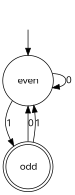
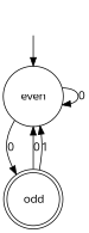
  digraph {
    fontname="Open Sans"
    node [fontname="Open Sans"]
    edge [fontname="Open Sans"]
    n1 [label=<<TABLE BORDER="0" CELLBORDER="" CELLSPACING="0"><TR><TD>_nil</TD></TR></TABLE>> style=invis]
    n2 [label=<<TABLE BORDER="0" CELLBORDER="0" CELLSPACING="0"><TR><TD>even</TD></TR></TABLE>> shape=circle]
    n3 [label=<<TABLE BORDER="0" CELLBORDER="0" CELLSPACING="0"><TR><TD>odd</TD></TR></TABLE>> shape=doublecircle]
    n1 -> n2
    n2 -> n2 [label=0]
-   n2 -> n3 [label=1]
+   n2 -> n3 [label=0]
    n3 -> n2 [label=0]
    n3 -> n2 [label=1]
  }
